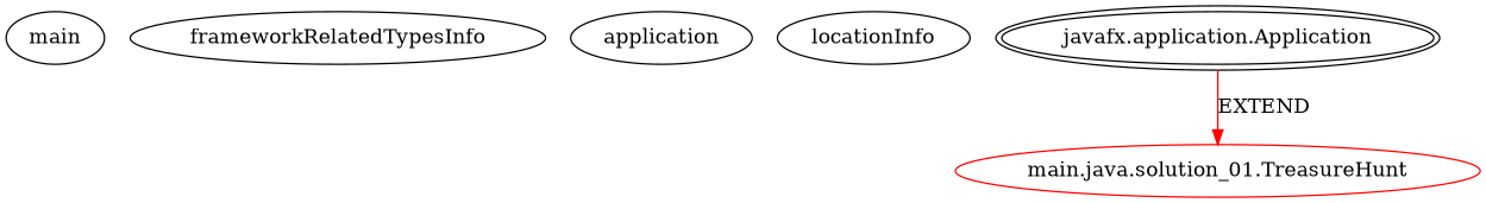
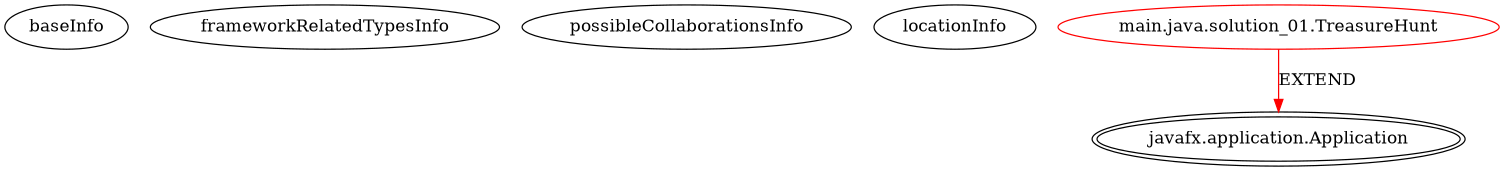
  digraph {
-   baseInfo [category=extension_graph graphId=3803 isAnonymous=false possibleRelation=false label=main]
+   baseInfo [category=extension_graph graphId=3803 isAnonymous=false possibleRelation=false]
    frameworkRelatedTypesInfo [0="javafx.application.Application"]
-   possibleCollaborationsInfo [label=application]
+   possibleCollaborationsInfo
    locationInfo [contextSignature=TreasureHunt filePath="/nwaldispuehl-java-introduction-solutions/java-intro-solutions-master/hands_on_examples_sample_implementations/src/main/java/solution_01/TreasureHunt.java" graphId=3803 projectName="nwaldispuehl-java-introduction-solutions"]
    n5 [color=red isFrameworkType=false label="main.java.solution_01.TreasureHunt" vertexType=ROOT_CLIENT_CLASS_DECLARATION]
    n6 [isFrameworkType=true label="javafx.application.Application" peripheries=2 vertexType=FRAMEWORK_CLASS_TYPE]
-   n6 -> n5 [color=red label=EXTEND]
+   n5 -> n6 [color=red label=EXTEND]
  }
